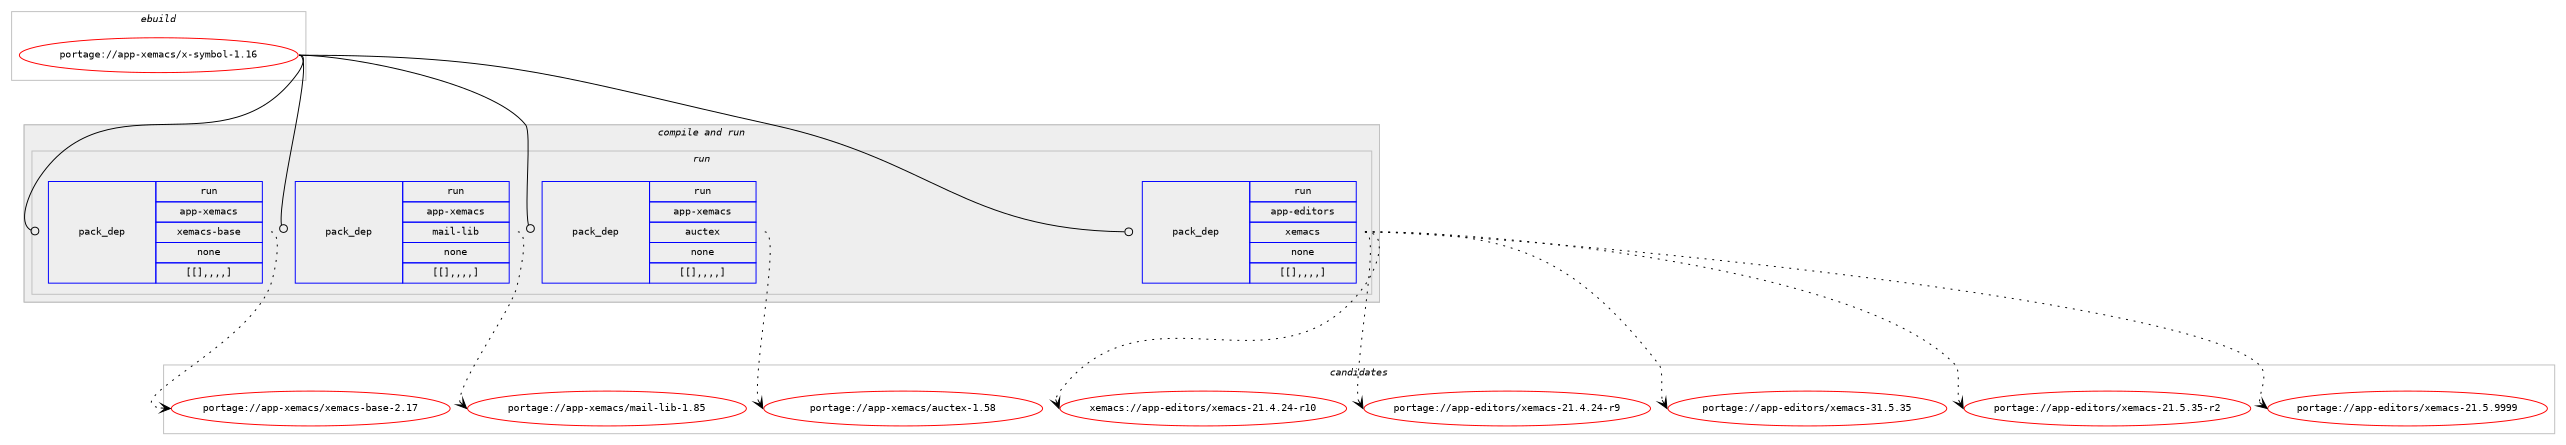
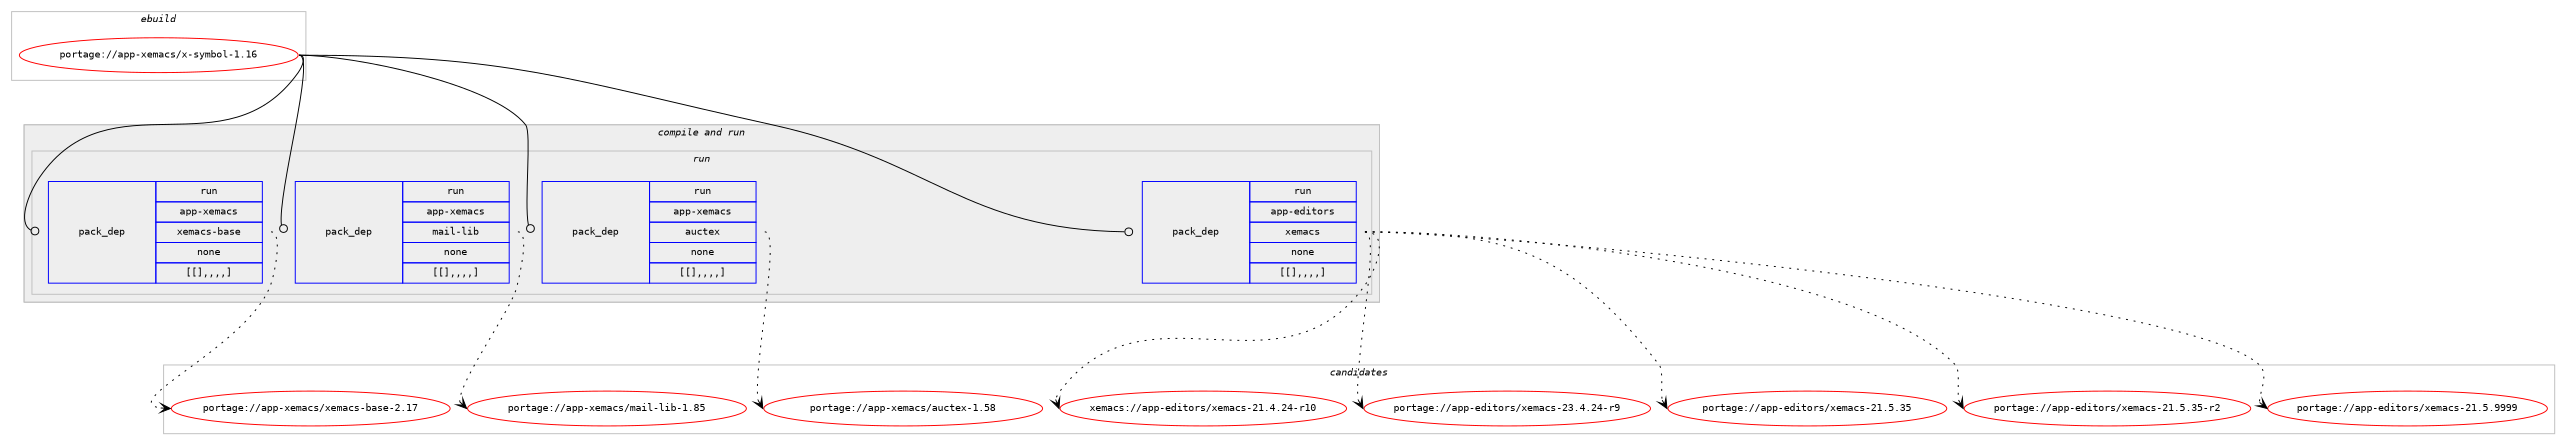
  digraph {
    compound=true
    concentrate=true
    fontname="DejaVu Sans Mono"
    fontsize=10
    newrank=true
    rankdir=TB
    ranksep=1.5
    node [color=red fontname="DejaVu Sans Mono" fontsize=10]
    edge [arrowhead=vee fontname="DejaVu Sans Mono" headport=w style=dotted tailport=e weight=100]
    n1 [label="portage://app-xemacs/x-symbol-1.16" width=4]
    n2 [color=blue label=<<TABLE BORDER="0" CELLBORDER="1" CELLSPACING="0" CELLPADDING="4" WIDTH="220"><TR><TD ROWSPAN="6" CELLPADDING="30">pack_dep</TD></TR><TR><TD WIDTH="110">run</TD></TR><TR><TD>app-editors</TD></TR><TR><TD>xemacs</TD></TR><TR><TD>none</TD></TR><TR><TD>[[],,,,]</TD></TR></TABLE>> shape=none]
    n3 [color=blue label=<<TABLE BORDER="0" CELLBORDER="1" CELLSPACING="0" CELLPADDING="4" WIDTH="220"><TR><TD ROWSPAN="6" CELLPADDING="30">pack_dep</TD></TR><TR><TD WIDTH="110">run</TD></TR><TR><TD>app-xemacs</TD></TR><TR><TD>auctex</TD></TR><TR><TD>none</TD></TR><TR><TD>[[],,,,]</TD></TR></TABLE>> shape=none]
    n4 [color=blue label=<<TABLE BORDER="0" CELLBORDER="1" CELLSPACING="0" CELLPADDING="4" WIDTH="220"><TR><TD ROWSPAN="6" CELLPADDING="30">pack_dep</TD></TR><TR><TD WIDTH="110">run</TD></TR><TR><TD>app-xemacs</TD></TR><TR><TD>mail-lib</TD></TR><TR><TD>none</TD></TR><TR><TD>[[],,,,]</TD></TR></TABLE>> shape=none]
    n5 [color=blue label=<<TABLE BORDER="0" CELLBORDER="1" CELLSPACING="0" CELLPADDING="4" WIDTH="220"><TR><TD ROWSPAN="6" CELLPADDING="30">pack_dep</TD></TR><TR><TD WIDTH="110">run</TD></TR><TR><TD>app-xemacs</TD></TR><TR><TD>xemacs-base</TD></TR><TR><TD>none</TD></TR><TR><TD>[[],,,,]</TD></TR></TABLE>> shape=none]
    n6 [label="portage://app-editors/xemacs-21.5.9999" width=4]
    n7 [label="portage://app-editors/xemacs-21.5.35-r2" width=4]
-   n8 [label="portage://app-editors/xemacs-31.5.35" width=4]
-   n9 [label="portage://app-editors/xemacs-21.4.24-r9" width=4]
+   n8 [label="portage://app-editors/xemacs-21.5.35" width=4]
+   n9 [label="portage://app-editors/xemacs-23.4.24-r9" width=4]
    n10 [label="xemacs://app-editors/xemacs-21.4.24-r10" width=4]
    n11 [label="portage://app-xemacs/auctex-1.58" width=4]
    n12 [label="portage://app-xemacs/mail-lib-1.85" width=4]
    n13 [label="portage://app-xemacs/xemacs-base-2.17" width=4]
    subgraph cluster_1 {
      color=gray
      label=<<i>ebuild</i>>
      n1
    }
    subgraph cluster_2 {
      color=gray
      label=<<i>dependencies</i>>
      subgraph cluster_3 {
        color=gray
        fillcolor="#eeeeee"
        label=<<i>compile</i>>
        style=filled
      }
      subgraph cluster_4 {
        color=gray
        fillcolor="#eeeeee"
        label=<<i>compile and run</i>>
        style=filled
      }
      subgraph cluster_5 {
        color=gray
        fillcolor="#eeeeee"
        label=<<i>run</i>>
        style=filled
        subgraph sub_6 {
          color=gray
          fillcolor="#eeeeee"
          label=<<i>run</i>>
          style=filled
          n2
        }
        subgraph sub_7 {
          color=gray
          fillcolor="#eeeeee"
          label=<<i>run</i>>
          style=filled
          n3
        }
        subgraph sub_8 {
          color=gray
          fillcolor="#eeeeee"
          label=<<i>run</i>>
          style=filled
          n4
        }
        subgraph sub_9 {
          color=gray
          fillcolor="#eeeeee"
          label=<<i>run</i>>
          style=filled
          n5
        }
      }
    }
    subgraph cluster_10 {
      color=gray
      label=<<i>candidates</i>>
      rank=same
      subgraph sub_11 {
        color=black
        label=<<i>candidates</i>>
        nodesep=1
        rank=same
        n6
        n7
        n8
        n9
        n10
      }
      subgraph sub_12 {
        color=black
        label=<<i>candidates</i>>
        nodesep=1
        rank=same
        n11
      }
      subgraph sub_13 {
        color=black
        label=<<i>candidates</i>>
        nodesep=1
        rank=same
        n12
      }
      subgraph sub_14 {
        color=black
        label=<<i>candidates</i>>
        nodesep=1
        rank=same
        n13
      }
    }
    n1 -> n2 [arrowhead=odot style=solid weight=20]
    n1 -> n3 [arrowhead=odot style=solid weight=20]
    n1 -> n4 [arrowhead=odot style=solid weight=20]
    n1 -> n5 [arrowhead=odot style=solid weight=20]
    n2 -> n6
    n2 -> n7
    n2 -> n8
    n2 -> n9
    n2 -> n10
    n3 -> n11
    n4 -> n12
    n5 -> n13
  }
